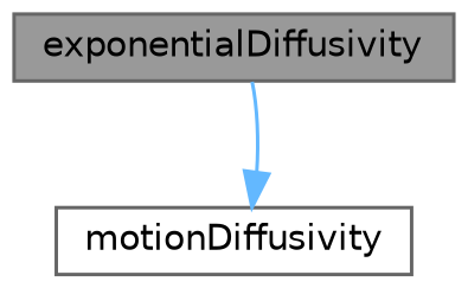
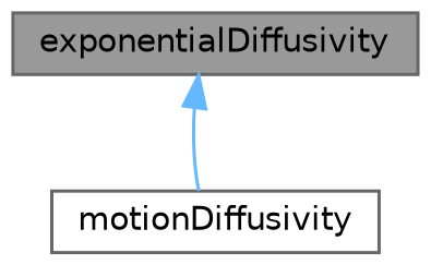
  digraph {
    fontname="DejaVu Sans"
    node [color=gray40 fontname="DejaVu Sans" fontsize=10 shape=box style=filled]
    n1 [fillcolor=grey60 fontcolor=black height=0.2 label=exponentialDiffusivity width=0.4]
    n2 [fillcolor=white height=0.2 label=motionDiffusivity width=0.4]
-   n2 -> n1 [color=steelblue1 dir=back fontname="DejaVu Sans" fontsize=10 labelfontname=Helvetica labelfontsize=10 style=solid]
+   n1 -> n2 [color=steelblue1 dir=back fontname="DejaVu Sans" fontsize=10 labelfontname=Helvetica labelfontsize=10 style=solid]
  }
